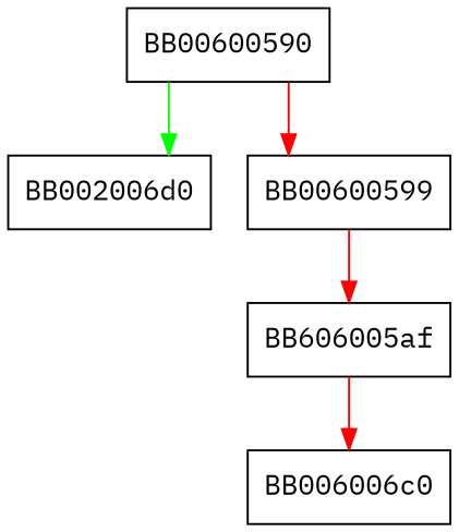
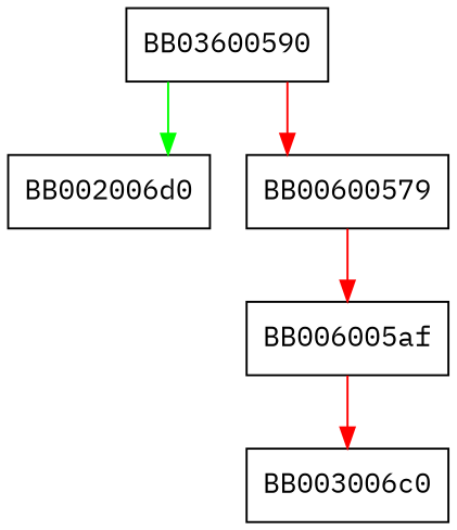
  digraph {
    fontname="IBM Plex Mono"
    splines=ortho
    node [fontname="IBM Plex Mono" shape=box]
    edge [color=red fontname="IBM Plex Mono"]
    n1 [label=BB002006d0]
-   BB00600590
-   BB00600599
-   BB006005af [label=BB606005af]
-   BB006006c0
+   BB00600590 [label=BB03600590]
+   BB00600599 [label=BB00600579]
+   BB006005af
+   BB006006c0 [label=BB003006c0]
    BB00600590 -> n1 [color=green]
    BB00600590 -> BB00600599
    BB00600599 -> BB006005af
    BB006005af -> BB006006c0
  }
